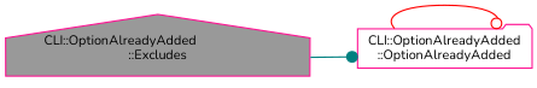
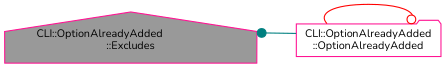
  digraph {
    rankdir=LR
    fontname=Nunito
    node [color=deeppink fontname=Nunito fontsize=10 style=filled]
    edge [fontname=Nunito fontsize=10 labelfontname=Helvetica labelfontsize=10 style=solid]
    n1 [fillcolor=grey60 fontcolor=black height=0.2 label="CLI::OptionAlreadyAdded\l::Excludes" shape=house width=0.4]
    n2 [fillcolor=white height=0.2 label="CLI::OptionAlreadyAdded\l::OptionAlreadyAdded" shape=folder width=0.4]
-   n1 -> n2 [color=teal arrowhead=dot]
+   n2 -> n1 [color=teal arrowhead=dot]
    n2 -> n2 [color=red arrowhead=odot]
  }
